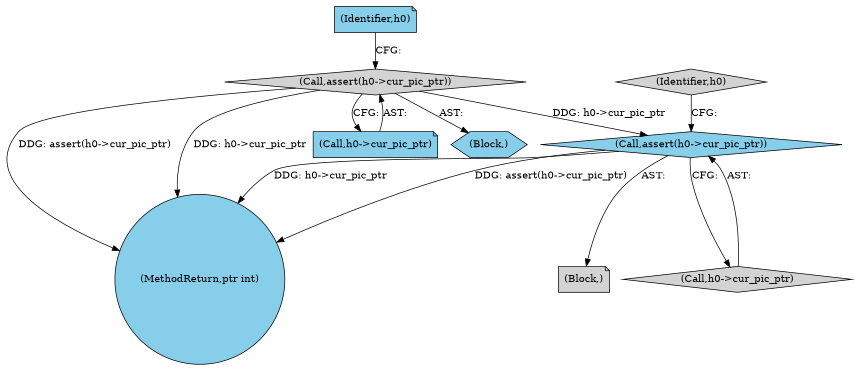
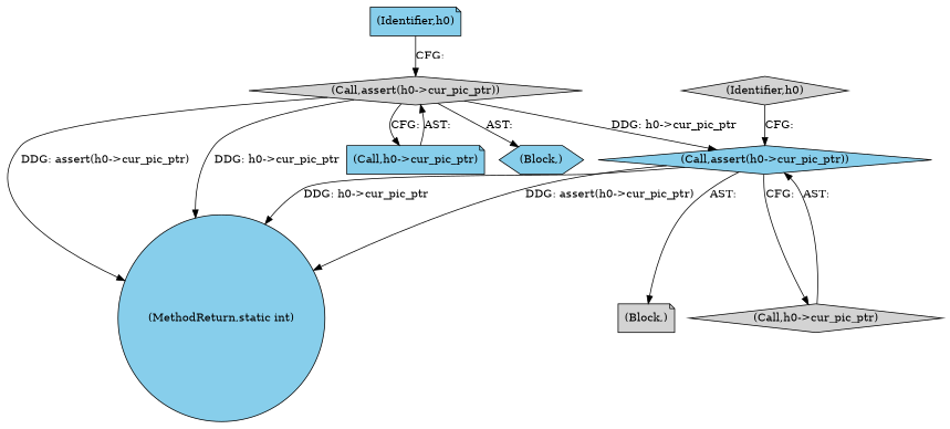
  digraph {
    node [style=filled fillcolor=skyblue shape=diamond]
    n1 [label="(Call,assert(h0->cur_pic_ptr))"]
    n2 [label="(Call,h0->cur_pic_ptr)" fillcolor=lightgrey]
-   n3 [label="(MethodReturn,ptr int)" shape=circle]
+   n3 [label="(MethodReturn,static int)" shape=circle]
    n4 [label="(Block,)" fillcolor=lightgrey shape=note]
    n5 [label="(Call,assert(h0->cur_pic_ptr))" fillcolor=lightgrey]
    n6 [label="(Call,h0->cur_pic_ptr)" shape=note]
    n7 [label="(Block,)" shape=hexagon]
    n8 [label="(Identifier,h0)" shape=note]
    n9 [label="(Identifier,h0)" fillcolor=lightgrey]
    n1 -> n2 [label="CFG: "]
    n1 -> n3 [label="DDG: h0->cur_pic_ptr"]
    n1 -> n3 [label="DDG: assert(h0->cur_pic_ptr)"]
    n1 -> n4 [label="AST: "]
    n2 -> n1 [label="AST: "]
    n5 -> n1 [label="DDG: h0->cur_pic_ptr"]
    n5 -> n3 [label="DDG: assert(h0->cur_pic_ptr)"]
    n5 -> n3 [label="DDG: h0->cur_pic_ptr"]
    n5 -> n6 [label="CFG: "]
    n5 -> n7 [label="AST: "]
    n6 -> n5 [label="AST: "]
    n8 -> n5 [label="CFG: "]
    n9 -> n1 [label="CFG: "]
  }
